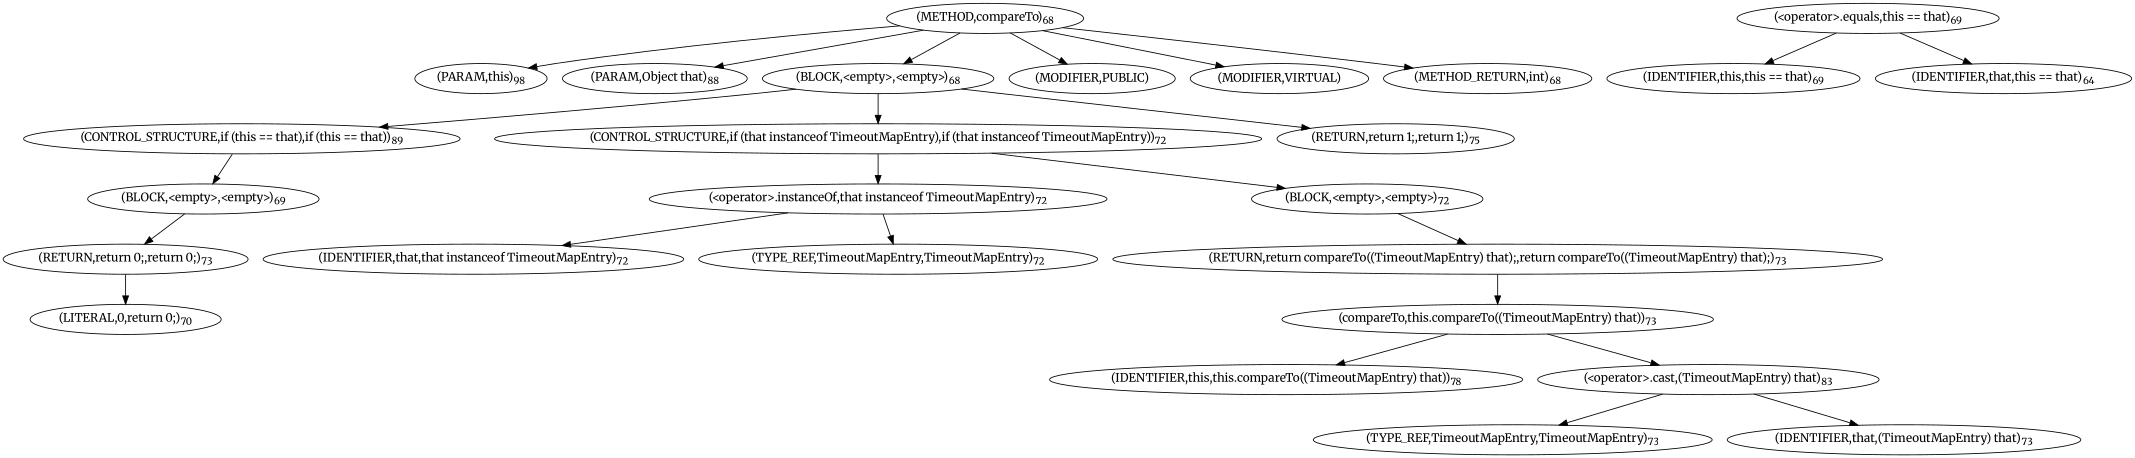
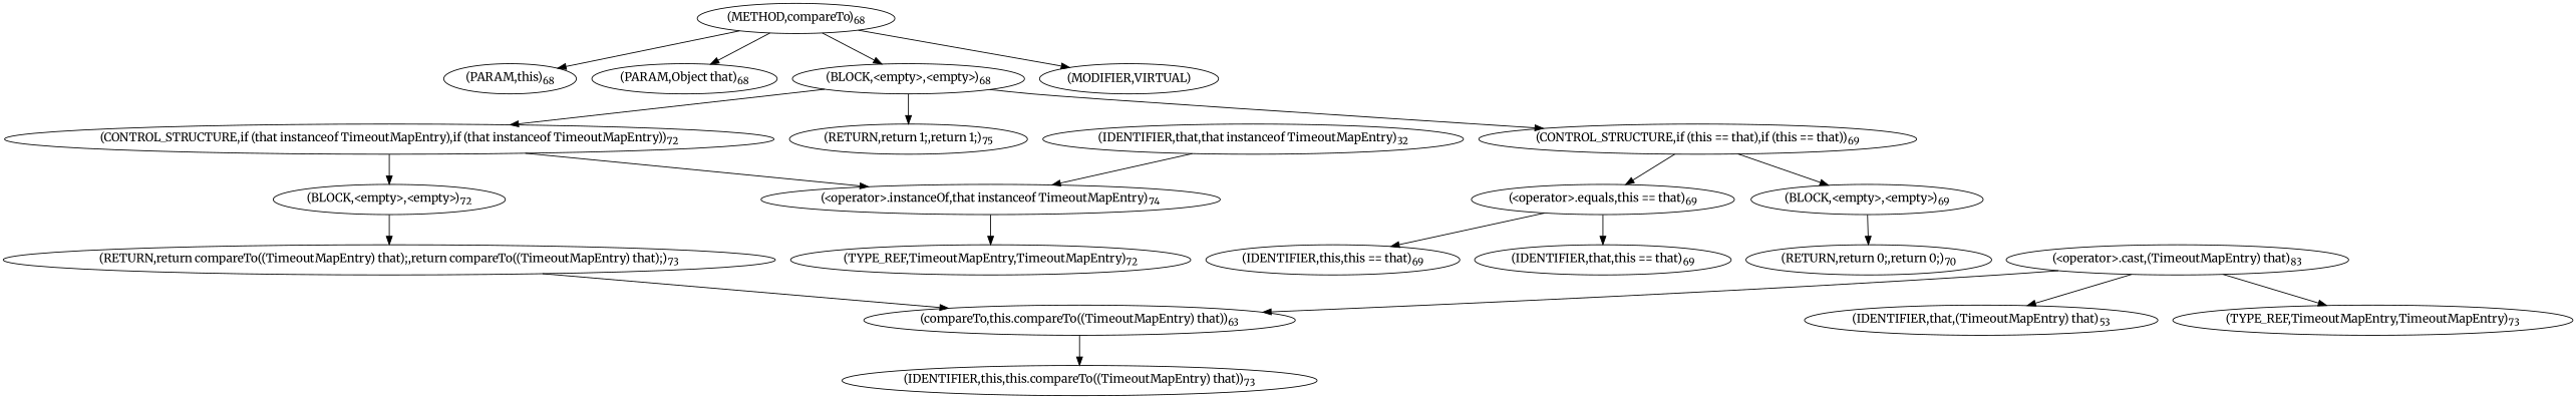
  digraph {
    fontname=Merriweather
    node [fontname=Merriweather]
    edge [fontname=Merriweather]
    n1 [label=<(METHOD,compareTo)<SUB>68</SUB>>]
-   n2 [label=<(PARAM,this)<SUB>98</SUB>>]
-   n3 [label=<(PARAM,Object that)<SUB>88</SUB>>]
+   n2 [label=<(PARAM,this)<SUB>68</SUB>>]
+   n3 [label=<(PARAM,Object that)<SUB>68</SUB>>]
    n4 [label=<(BLOCK,&lt;empty&gt;,&lt;empty&gt;)<SUB>68</SUB>>]
-   n5 [label=<(MODIFIER,PUBLIC)>]
    n6 [label=<(MODIFIER,VIRTUAL)>]
-   n7 [label=<(METHOD_RETURN,int)<SUB>68</SUB>>]
-   n8 [label=<(CONTROL_STRUCTURE,if (this == that),if (this == that))<SUB>89</SUB>>]
+   n8 [label=<(CONTROL_STRUCTURE,if (this == that),if (this == that))<SUB>69</SUB>>]
    n9 [label=<(CONTROL_STRUCTURE,if (that instanceof TimeoutMapEntry),if (that instanceof TimeoutMapEntry))<SUB>72</SUB>>]
    n10 [label=<(RETURN,return 1;,return 1;)<SUB>75</SUB>>]
    n11 [label=<(&lt;operator&gt;.equals,this == that)<SUB>69</SUB>>]
    n12 [label=<(BLOCK,&lt;empty&gt;,&lt;empty&gt;)<SUB>69</SUB>>]
-   n13 [label=<(&lt;operator&gt;.instanceOf,that instanceof TimeoutMapEntry)<SUB>72</SUB>>]
+   n13 [label=<(&lt;operator&gt;.instanceOf,that instanceof TimeoutMapEntry)<SUB>74</SUB>>]
    n14 [label=<(BLOCK,&lt;empty&gt;,&lt;empty&gt;)<SUB>72</SUB>>]
    n15 [label=<(IDENTIFIER,this,this == that)<SUB>69</SUB>>]
-   n16 [label=<(IDENTIFIER,that,this == that)<SUB>64</SUB>>]
-   n17 [label=<(RETURN,return 0;,return 0;)<SUB>73</SUB>>]
-   n18 [label=<(LITERAL,0,return 0;)<SUB>70</SUB>>]
-   n19 [label=<(IDENTIFIER,that,that instanceof TimeoutMapEntry)<SUB>72</SUB>>]
+   n16 [label=<(IDENTIFIER,that,this == that)<SUB>69</SUB>>]
+   n17 [label=<(RETURN,return 0;,return 0;)<SUB>70</SUB>>]
+   n19 [label=<(IDENTIFIER,that,that instanceof TimeoutMapEntry)<SUB>32</SUB>>]
    n20 [label=<(TYPE_REF,TimeoutMapEntry,TimeoutMapEntry)<SUB>72</SUB>>]
    n21 [label=<(RETURN,return compareTo((TimeoutMapEntry) that);,return compareTo((TimeoutMapEntry) that);)<SUB>73</SUB>>]
-   n22 [label=<(compareTo,this.compareTo((TimeoutMapEntry) that))<SUB>73</SUB>>]
-   n23 [label=<(IDENTIFIER,this,this.compareTo((TimeoutMapEntry) that))<SUB>78</SUB>>]
+   n22 [label=<(compareTo,this.compareTo((TimeoutMapEntry) that))<SUB>63</SUB>>]
+   n23 [label=<(IDENTIFIER,this,this.compareTo((TimeoutMapEntry) that))<SUB>73</SUB>>]
    n24 [label=<(&lt;operator&gt;.cast,(TimeoutMapEntry) that)<SUB>83</SUB>>]
    n25 [label=<(TYPE_REF,TimeoutMapEntry,TimeoutMapEntry)<SUB>73</SUB>>]
-   n26 [label=<(IDENTIFIER,that,(TimeoutMapEntry) that)<SUB>73</SUB>>]
+   n26 [label=<(IDENTIFIER,that,(TimeoutMapEntry) that)<SUB>53</SUB>>]
    n1 -> n2
    n1 -> n3
    n1 -> n4
-   n1 -> n5
    n1 -> n6
-   n1 -> n7
    n4 -> n8
    n4 -> n9
    n4 -> n10
+   n8 -> n11
    n8 -> n12
    n9 -> n13
    n9 -> n14
    n11 -> n15
    n11 -> n16
    n12 -> n17
-   n13 -> n19
+   n19 -> n13
    n13 -> n20
    n14 -> n21
-   n17 -> n18
    n21 -> n22
    n22 -> n23
-   n22 -> n24
+   n24 -> n22
    n24 -> n25
    n24 -> n26
  }
